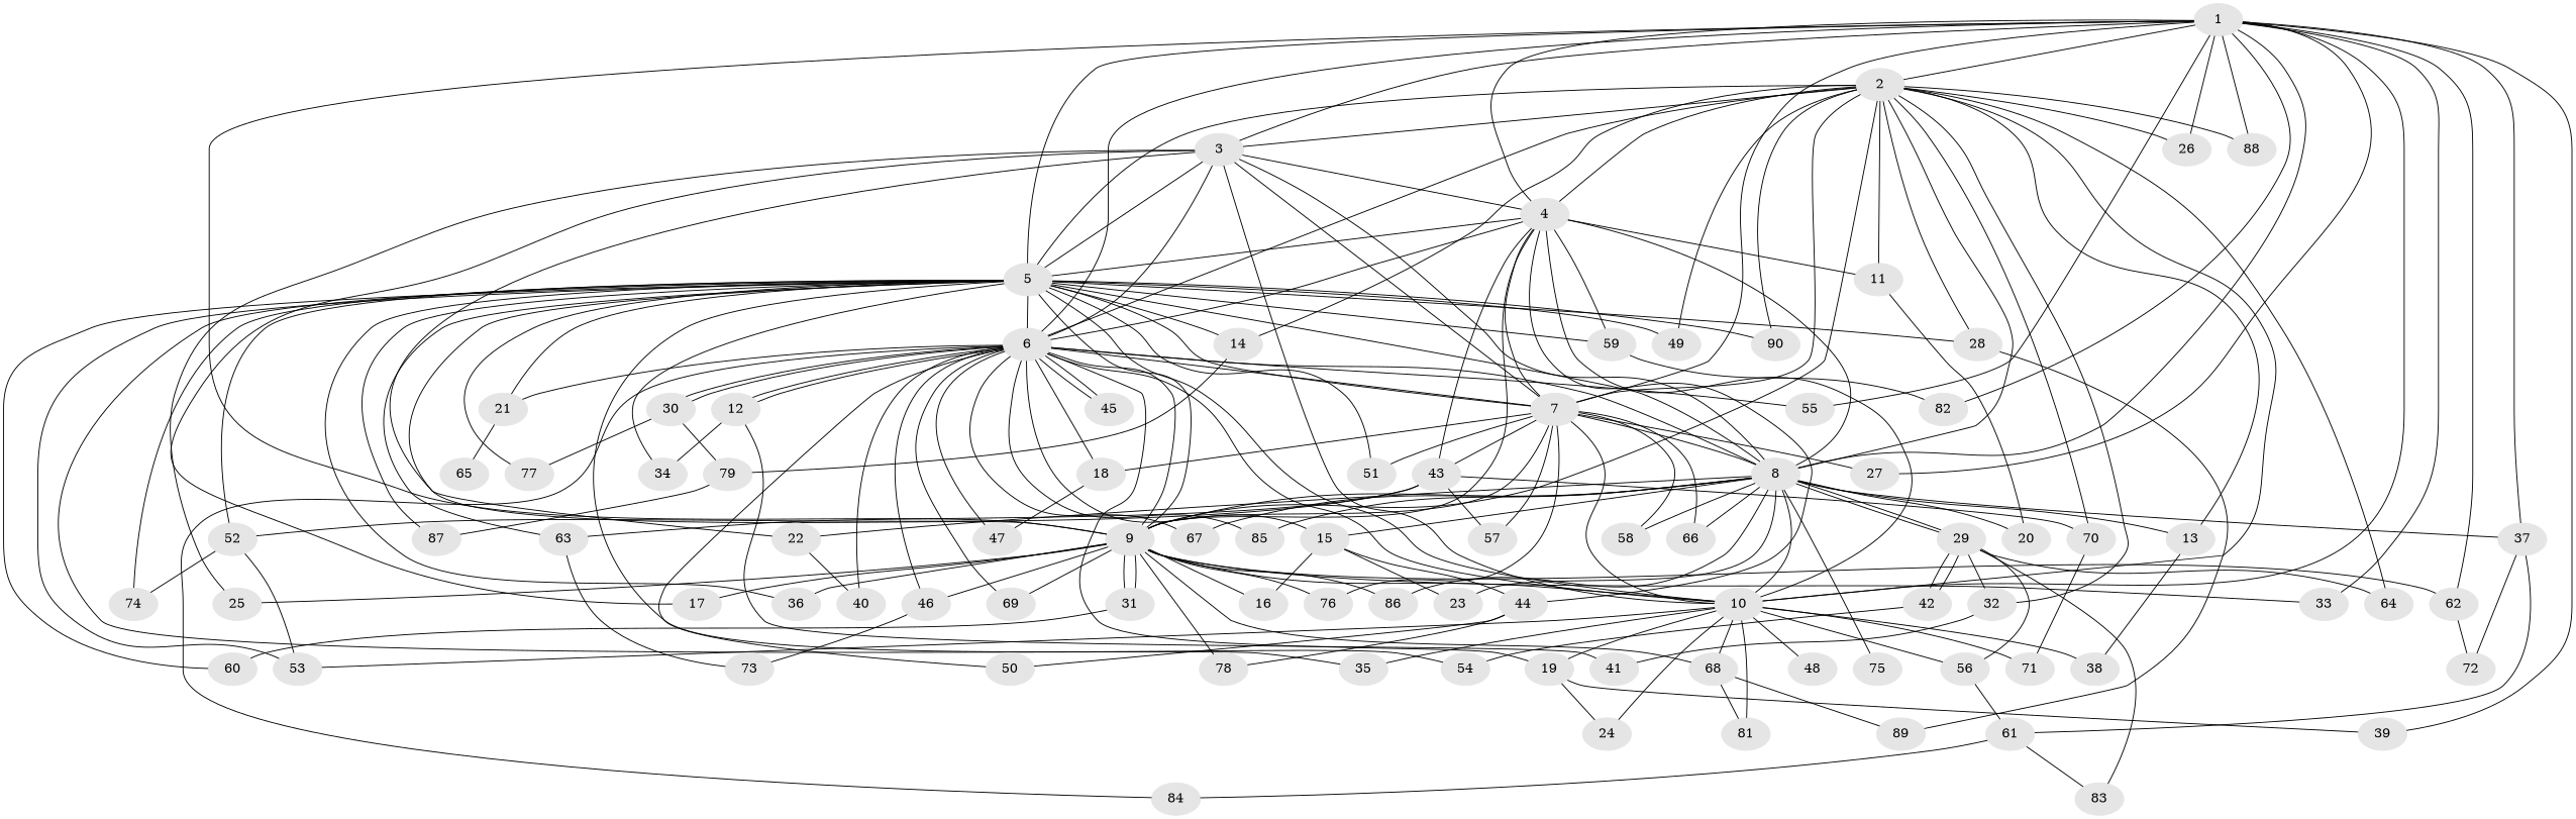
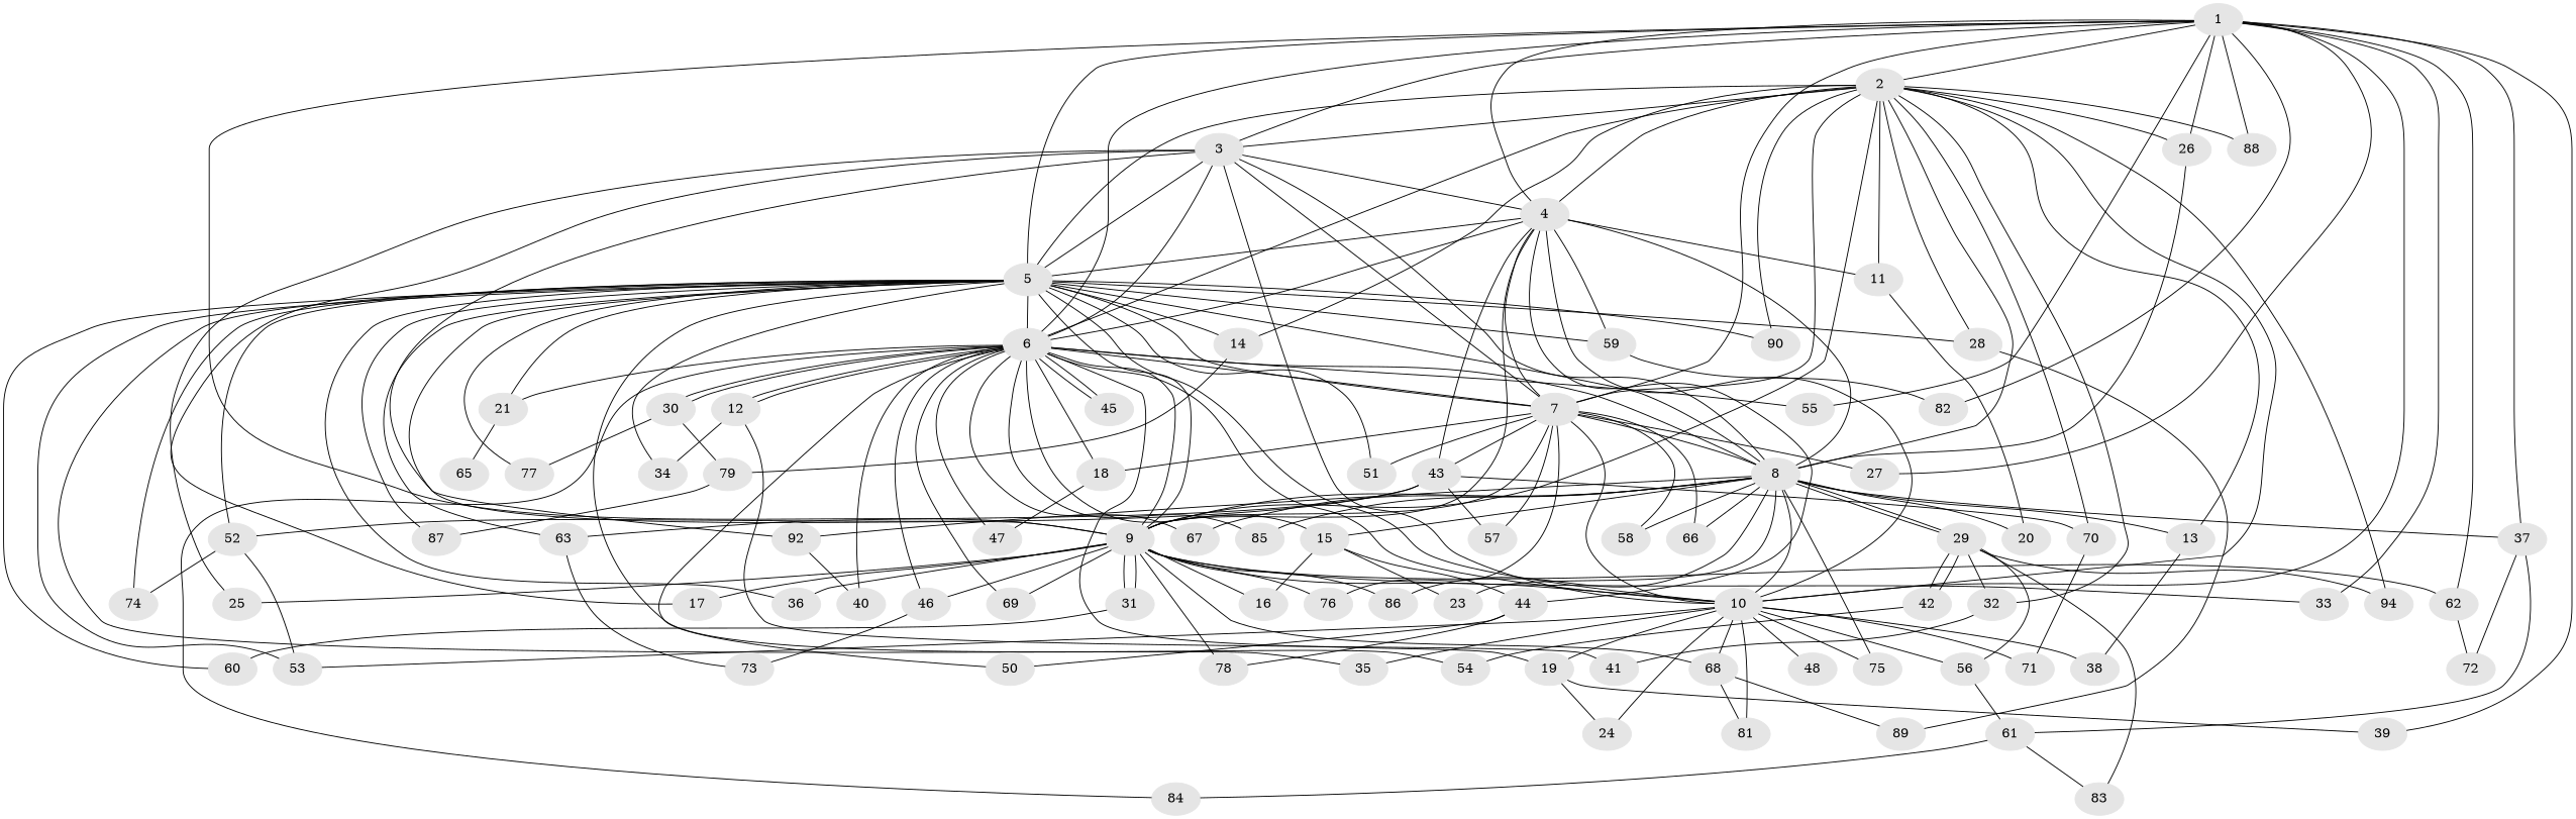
  graph {
    node [color=gray90 style=filled]
    1
    2
    3
    4
    5
    6
    7
    8
    9
    10
    26
    27
    33
    37
    39
    55
    62
    82
    88
    11
    13
    14
    28
    32
-   49
-   64
+   64 [label=94]
    70
    n28 [label=90]
    17
    25
    43
    44
    59
    21
-   22
+   22 [label=92]
    34
    35
    36
    51
    52
    54
    60
    63
    74
    77
    87
    53
    12
    15
    18
    19
    30
    40
    45
    46
    47
    50
    67
    69
    84
    85
    57
    58
    66
    76
    20
    23
    29
    75
    86
    16
    31
    68
    78
    48
    24
    38
    56
    71
    81
    61
    72
    79
    89
    41
    65
    73
    42
    83
    1 -- 2
    1 -- 3
    1 -- 4
    1 -- 5
    1 -- 6
    1 -- 7
-   1 -- 8
+   26 -- 8
    1 -- 9
    1 -- 10
    1 -- 26
    1 -- 27
    1 -- 33
    1 -- 37
    1 -- 39
    1 -- 55
    1 -- 62
    1 -- 82
    1 -- 88
    2 -- 3
    2 -- 4
    2 -- 5
    2 -- 6
    2 -- 7
    2 -- 8
    2 -- 9
    2 -- 10
    2 -- 26
    2 -- 88
    2 -- 11
    2 -- 13
    2 -- 14
    2 -- 28
    2 -- 32
-   2 -- 49
    2 -- 64
    2 -- 70
    2 -- n28
    3 -- 4
    3 -- 5
    3 -- 6
    3 -- 7
    3 -- 8
    3 -- 9
    3 -- 10
    3 -- 17
    3 -- 25
    4 -- 5
    4 -- 6
    4 -- 7
    4 -- 8
    4 -- 9
    4 -- 10
    4 -- 11
    4 -- 43
    4 -- 44
    4 -- 59
    5 -- 6
    5 -- 7
    5 -- 8
    5 -- 9
    5 -- 10
    5 -- 14
    5 -- 28
-   5 -- 49
    5 -- n28
    5 -- 59
    5 -- 21
    5 -- 22
    5 -- 34
    5 -- 35
    5 -- 36
    5 -- 51
    5 -- 52
    5 -- 54
    5 -- 60
    5 -- 63
    5 -- 74
    5 -- 77
    5 -- 87
    5 -- 53
    6 -- 7
    6 -- 8
    6 -- 9
    6 -- 10
    6 -- 55
    6 -- 21
    6 -- 12
    6 -- 12
    6 -- 15
    6 -- 18
    6 -- 19
    6 -- 30
    6 -- 30
    6 -- 40
    6 -- 45
    6 -- 45
    6 -- 46
    6 -- 47
    6 -- 50
    6 -- 67
    6 -- 69
    6 -- 84
    6 -- 85
    7 -- 8
    7 -- 9
    7 -- 10
    7 -- 27
    7 -- 43
    7 -- 51
    7 -- 18
    7 -- 57
    7 -- 58
    7 -- 66
    7 -- 76
    8 -- 9
    8 -- 10
    8 -- 37
    8 -- 13
    8 -- 22
    8 -- 15
    8 -- 67
    8 -- 85
    8 -- 58
    8 -- 66
    8 -- 20
    8 -- 23
    8 -- 29
    8 -- 29
    8 -- 75
    8 -- 86
    9 -- 10
    9 -- 33
    9 -- 62
    9 -- 17
    9 -- 25
    9 -- 36
    9 -- 46
    9 -- 69
    9 -- 76
    9 -- 86
    9 -- 16
    9 -- 31
    9 -- 31
    9 -- 68
    9 -- 78
    10 -- 35
    10 -- 53
    10 -- 19
+   10 -- 75
    10 -- 68
    10 -- 48
    10 -- 24
    10 -- 38
    10 -- 56
    10 -- 71
    10 -- 81
    37 -- 61
    37 -- 72
    62 -- 72
    11 -- 20
    13 -- 38
    14 -- 79
    28 -- 89
    32 -- 41
    70 -- 71
    43 -- 70
    43 -- 52
    43 -- 63
    43 -- 57
    44 -- 50
    44 -- 78
    59 -- 82
    21 -- 65
    22 -- 40
    52 -- 74
    52 -- 53
    63 -- 73
    12 -- 34
    12 -- 41
    15 -- 44
    15 -- 23
    15 -- 16
    18 -- 47
    19 -- 39
    19 -- 24
    30 -- 77
    30 -- 79
    46 -- 73
    29 -- 32
    29 -- 64
    29 -- 56
    29 -- 42
    29 -- 42
    29 -- 83
    31 -- 60
    68 -- 81
    68 -- 89
    56 -- 61
    61 -- 84
    61 -- 83
    79 -- 87
    42 -- 54
  }
